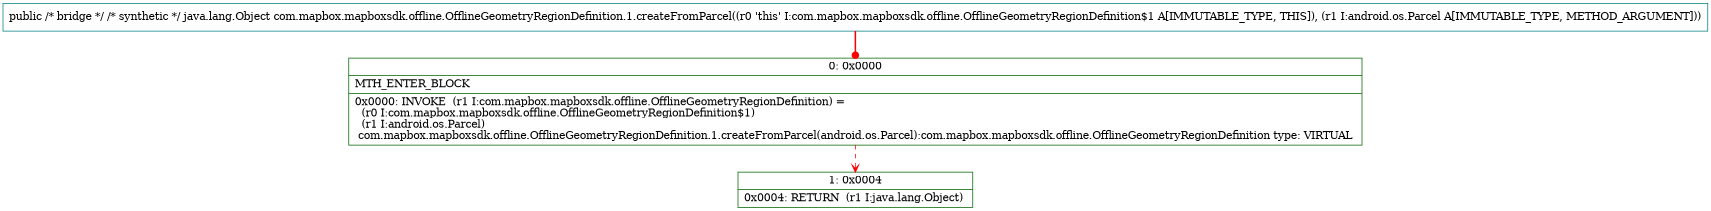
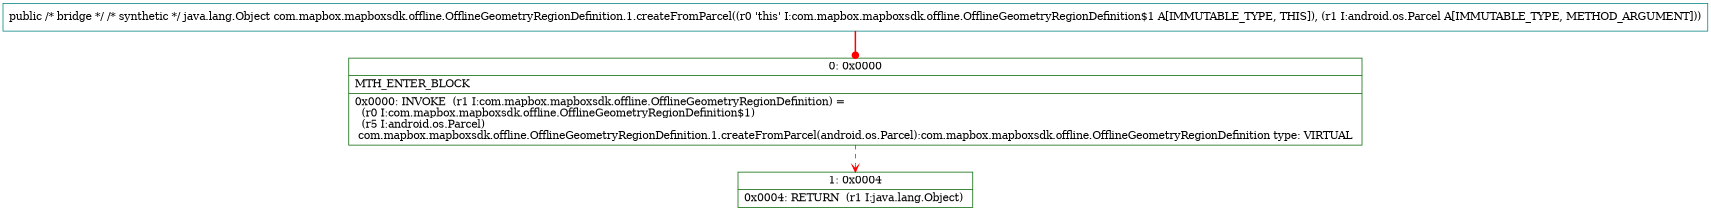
  digraph {
    node [shape=record color=darkgreen]
    edge [color=red]
-   n1 [label="{0\:\ 0x0000|MTH_ENTER_BLOCK\l|0x0000: INVOKE  (r1 I:com.mapbox.mapboxsdk.offline.OfflineGeometryRegionDefinition) = \l  (r0 I:com.mapbox.mapboxsdk.offline.OfflineGeometryRegionDefinition$1)\l  (r1 I:android.os.Parcel)\l com.mapbox.mapboxsdk.offline.OfflineGeometryRegionDefinition.1.createFromParcel(android.os.Parcel):com.mapbox.mapboxsdk.offline.OfflineGeometryRegionDefinition type: VIRTUAL \l}"]
+   n1 [label="{0\:\ 0x0000|MTH_ENTER_BLOCK\l|0x0000: INVOKE  (r1 I:com.mapbox.mapboxsdk.offline.OfflineGeometryRegionDefinition) = \l  (r0 I:com.mapbox.mapboxsdk.offline.OfflineGeometryRegionDefinition$1)\l  (r5 I:android.os.Parcel)\l com.mapbox.mapboxsdk.offline.OfflineGeometryRegionDefinition.1.createFromParcel(android.os.Parcel):com.mapbox.mapboxsdk.offline.OfflineGeometryRegionDefinition type: VIRTUAL \l}"]
    n2 [label="{1\:\ 0x0004|0x0004: RETURN  (r1 I:java.lang.Object) \l}"]
    n3 [label="{public \/* bridge *\/ \/* synthetic *\/ java.lang.Object com.mapbox.mapboxsdk.offline.OfflineGeometryRegionDefinition.1.createFromParcel((r0 'this' I:com.mapbox.mapboxsdk.offline.OfflineGeometryRegionDefinition$1 A[IMMUTABLE_TYPE, THIS]), (r1 I:android.os.Parcel A[IMMUTABLE_TYPE, METHOD_ARGUMENT])) }" color=teal]
    n1 -> n2 [style=dashed arrowhead=vee]
    n3 -> n1 [style=bold arrowhead=dot]
  }
